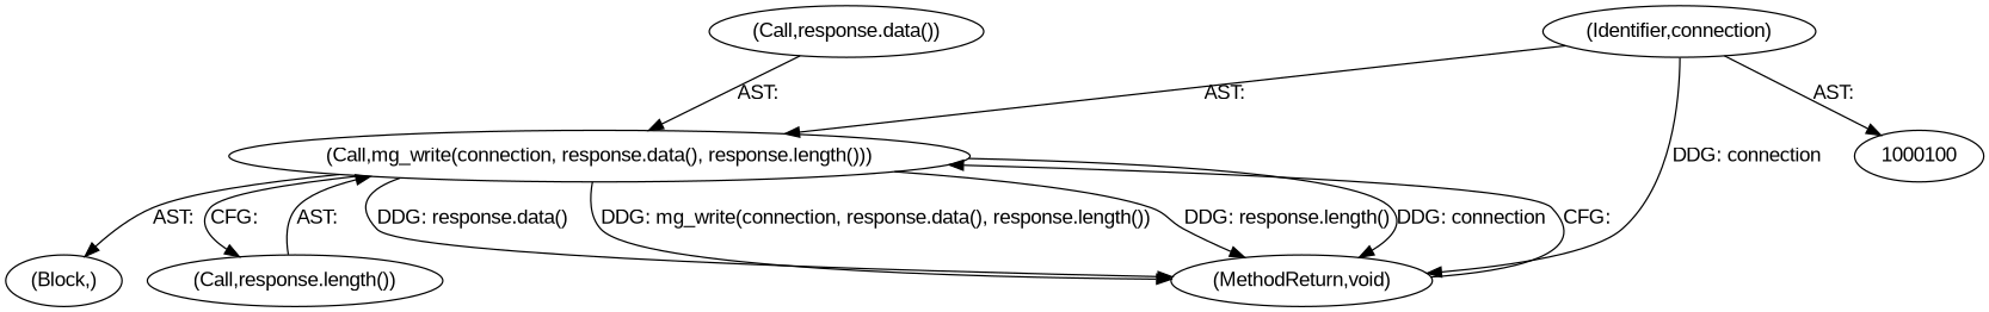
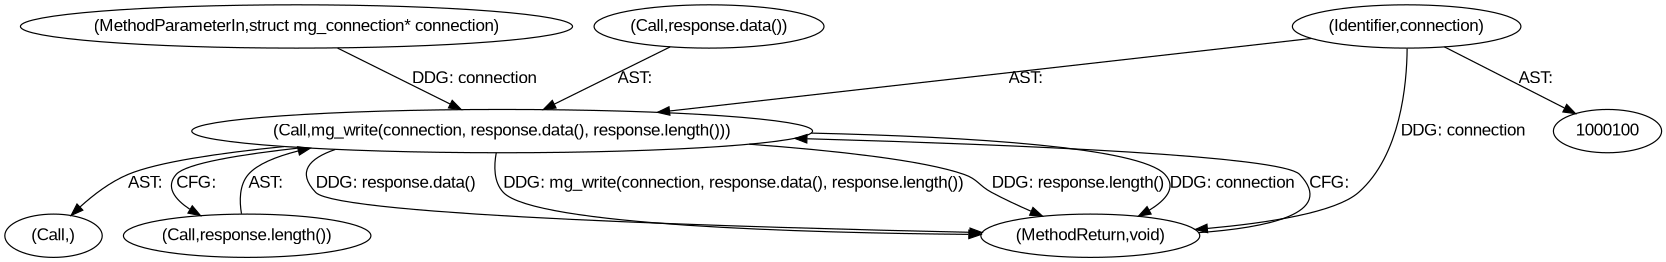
  digraph {
    fontname="Liberation Sans"
    node [fontname="Liberation Sans"]
    edge [fontname="Liberation Sans"]
    n1 [label="(Call,mg_write(connection, response.data(), response.length()))"]
-   n2 [label="(Block,)"]
+   n2 [label="(Call,)"]
    n3 [label="(Call,response.length())"]
    n4 [label="(MethodReturn,void)"]
+   n5 [label="(MethodParameterIn,struct mg_connection* connection)"]
    n6 [label="(Identifier,connection)"]
    1000100
    n8 [label="(Call,response.data())"]
    n1 -> n2 [label="AST: "]
    n1 -> n3 [label="CFG: "]
    n1 -> n4 [label="DDG: response.data()"]
    n1 -> n4 [label="DDG: mg_write(connection, response.data(), response.length())"]
    n1 -> n4 [label="DDG: response.length()"]
    n1 -> n4 [label="DDG: connection"]
    n3 -> n1 [label="AST: "]
    n4 -> n1 [label="CFG: "]
+   n5 -> n1 [label="DDG: connection"]
    n6 -> n1 [label="AST: "]
    n6 -> n4 [label="DDG: connection"]
    n6 -> 1000100 [label="AST: "]
    n8 -> n1 [label="AST: "]
  }
